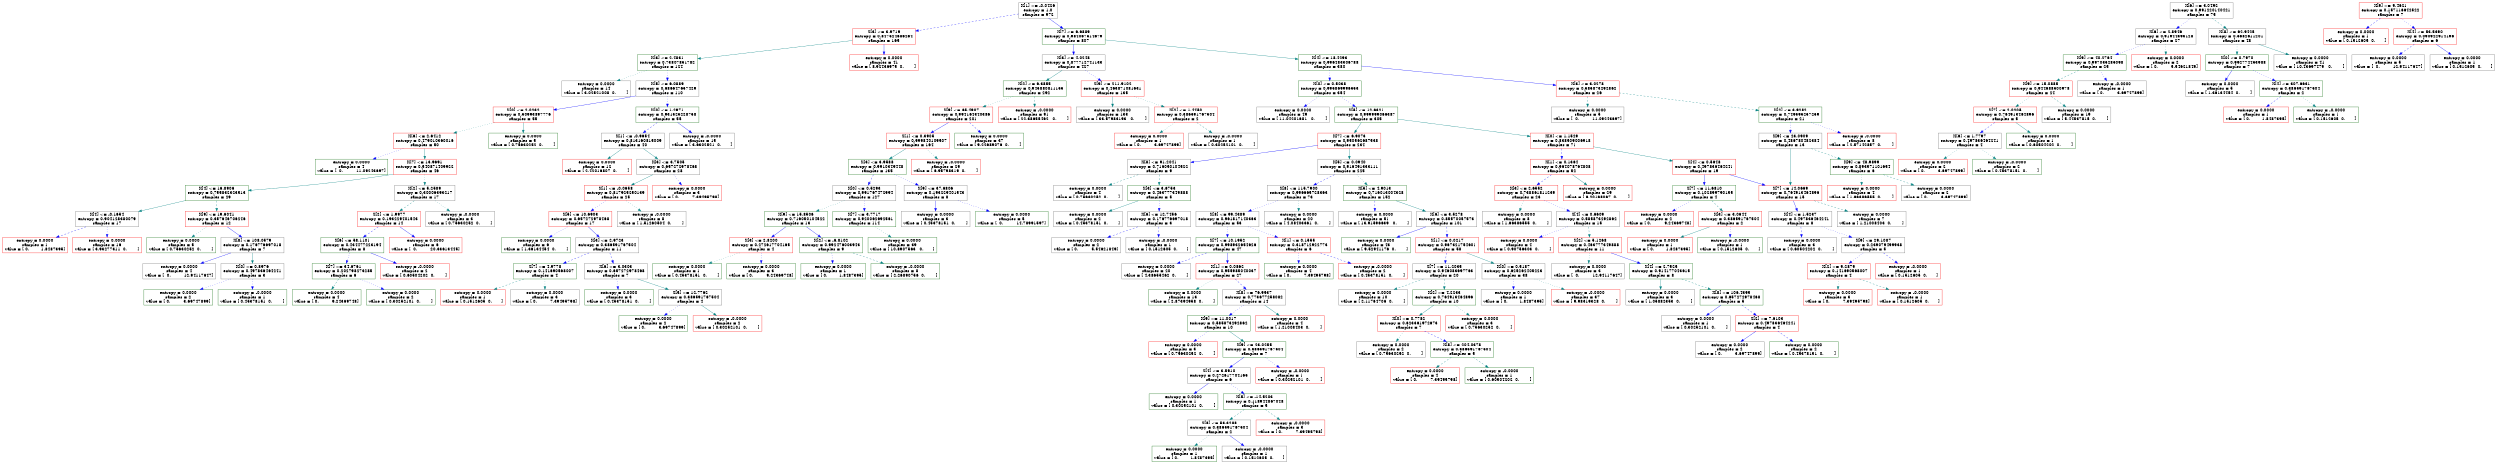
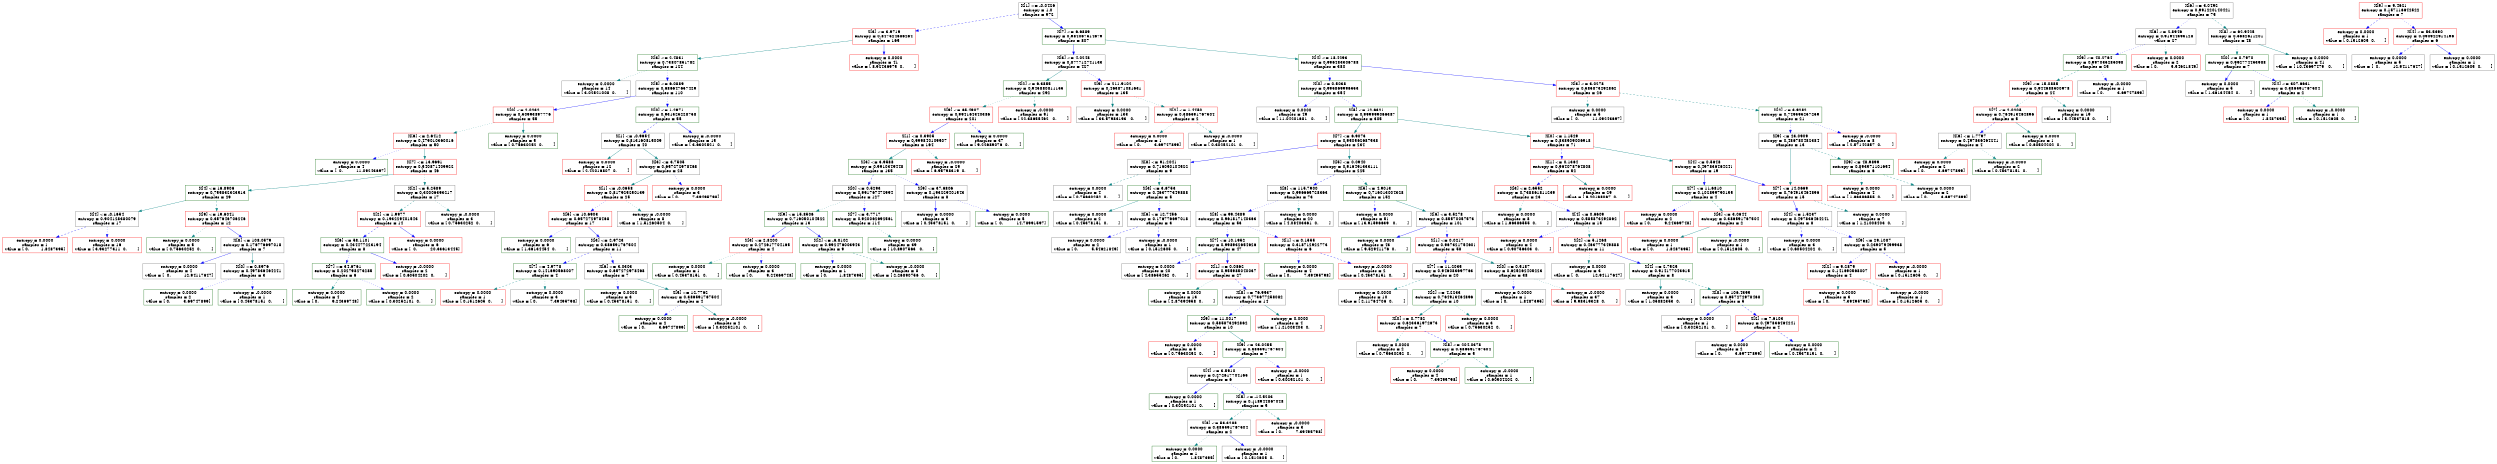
  digraph {
    node [color=gray40 shape=box]
    edge [color=blue style=dotted]
    n1 [label="X[1] <= -0.0426\nentropy = 1.0\nsamples = 972"]
    n2 [color=red label="X[3] <= 3.9719\nentropy = 0.847524686264\nsamples = 165"]
    n3 [color=darkgreen label="X[7] <= 6.6889\nentropy = 0.984067514679\nsamples = 807"]
    n4 [color=darkgreen label="X[3] <= 2.4831\nentropy = 0.73807851782\nsamples = 124"]
    n5 [color=red label="entropy = 0.0000\nsamples = 41\nvalue = [ 8.92436975  0.        ]"]
    n6 [label="X[3] <= 4.0248\nentropy = 0.877712741133\nsamples = 427"]
    n7 [color=darkgreen label="X[4] <= 18.4293\nentropy = 0.996483306788\nsamples = 380"]
    n8 [label="entropy = 0.0000\nsamples = 14\nvalue = [ 3.02521008  0.        ]"]
    n9 [label="X[5] <= 6.0889\nentropy = 0.686647657429\nsamples = 110"]
    n10 [color=red label="X[0] <= 2.0232\nentropy = 0.50993897776\nsamples = 55"]
    n11 [color=darkgreen label="X[0] <= 1.2971\nentropy = 0.931525228758\nsamples = 55"]
    n12 [color=red label="X[6] <= 2.6412\nentropy = 0.479010360016\nsamples = 50"]
    n13 [color=darkgreen label="entropy = 0.0000\nsamples = 5\nvalue = [ 0.75630252  0.        ]"]
    n14 [label="X[1] <= -0.9654\nentropy = 0.813160815009\nsamples = 40"]
    n15 [label="entropy = -0.0000\nsamples = 15\nvalue = [ 3.6302521  0.       ]"]
    n16 [color=darkgreen label="entropy = 0.0000\nsamples = 4\nvalue = [  0.          11.09243697]"]
    n17 [color=red label="X[7] <= 13.9691\nentropy = 0.540871409922\nsamples = 46"]
    n18 [color=darkgreen label="X[4] <= 16.8906\nentropy = 0.755832323513\nsamples = 29"]
    n19 [label="X[2] <= 5.2589\nentropy = 0.30006393217\nsamples = 17"]
    n20 [label="X[4] <= -0.1654\nentropy = 0.904128380079\nsamples = 17"]
    n21 [color=red label="X[9] <= 19.6041\nentropy = 0.357646706246\nsamples = 12"]
    n22 [color=red label="X[2] <= 1.9977\nentropy = 0.193229401543\nsamples = 14"]
    n23 [label="entropy = -0.0000\nsamples = 3\nvalue = [ 0.75630252  0.        ]"]
    n24 [color=red label="entropy = 0.0000\nsamples = 1\nvalue = [ 0.         1.8487395]"]
    n25 [color=red label="entropy = 0.0000\nsamples = 16\nvalue = [ 3.93277311  0.        ]"]
    n26 [color=darkgreen label="entropy = 0.0000\nsamples = 5\nvalue = [ 0.75630252  0.        ]"]
    n27 [label="X[8] <= 108.0579\nentropy = 0.176776697018\nsamples = 7"]
    n28 [label="entropy = 0.0000\nsamples = 4\nvalue = [  0.          12.94117647]"]
    n29 [label="X[0] <= 0.8976\nentropy = 0.497836464241\nsamples = 3"]
    n30 [color=darkgreen label="entropy = 0.0000\nsamples = 2\nvalue = [ 0.          3.69747899]"]
    n31 [color=darkgreen label="entropy = -0.0000\nsamples = 1\nvalue = [ 0.45378151  0.        ]"]
    n32 [color=darkgreen label="X[6] <= 58.1101\nentropy = 0.434477223194\nsamples = 8"]
    n33 [color=red label="entropy = 0.0000\nsamples = 6\nvalue = [  0.          20.33613445]"]
    n34 [color=darkgreen label="X[7] <= 34.6761\nentropy = 0.202798273285\nsamples = 6"]
    n35 [color=red label="entropy = -0.0000\nsamples = 2\nvalue = [ 0.60504202  0.        ]"]
    n36 [color=darkgreen label="entropy = 0.0000\nsamples = 4\nvalue = [ 0.          9.24369748]"]
    n37 [color=darkgreen label="entropy = 0.0000\nsamples = 2\nvalue = [ 0.30252101  0.        ]"]
    n38 [color=red label="entropy = 0.0000\nsamples = 12\nvalue = [ 2.42016807  0.        ]"]
    n39 [label="X[3] <= 3.7505\nentropy = 0.657272978468\nsamples = 28"]
    n40 [color=red label="X[1] <= -0.0658\nentropy = 0.817925250139\nsamples = 25"]
    n41 [color=red label="entropy = 0.0000\nsamples = 3\nvalue = [ 0.          7.39495798]"]
    n42 [color=red label="X[5] <= 10.6903\nentropy = 0.657272978468\nsamples = 17"]
    n43 [label="entropy = -0.0000\nsamples = 8\nvalue = [ 1.51260504  0.        ]"]
    n44 [color=darkgreen label="entropy = 0.0000\nsamples = 6\nvalue = [ 1.36134454  0.        ]"]
    n45 [label="X[3] <= 2.9723\nentropy = 0.386591767504\nsamples = 11"]
    n46 [color=darkgreen label="X[7] <= 4.9778\nentropy = 0.141690568007\nsamples = 4"]
    n47 [label="X[6] <= 3.0303\nentropy = 0.657272978468\nsamples = 7"]
    n48 [color=red label="entropy = 0.0000\nsamples = 1\nvalue = [ 0.1512605  0.       ]"]
    n49 [label="entropy = 0.0000\nsamples = 3\nvalue = [ 0.          7.39495798]"]
    n50 [color=darkgreen label="entropy = 0.0000\nsamples = 3\nvalue = [ 0.45378151  0.        ]"]
    n51 [label="X[5] <= 12.7762\nentropy = 0.386591767504\nsamples = 4"]
    n52 [color=darkgreen label="entropy = 0.0000\nsamples = 2\nvalue = [ 0.          3.69747899]"]
    n53 [color=red label="entropy = -0.0000\nsamples = 2\nvalue = [ 0.30252101  0.        ]"]
    n54 [color=darkgreen label="X[2] <= 6.3855\nentropy = 0.945880811155\nsamples = 292"]
    n55 [color=red label="X[9] <= 211.9102\nentropy = 0.463871081631\nsamples = 135"]
    n56 [color=darkgreen label="X[0] <= 0.5038\nentropy = 0.995869996553\nsamples = 354"]
    n57 [color=red label="X[3] <= 3.0278\nentropy = 0.585873292862\nsamples = 26"]
    n58 [color=red label="X[9] <= 65.4907\nentropy = 0.994164340386\nsamples = 201"]
    n59 [color=red label="entropy = -0.0000\nsamples = 91\nvalue = [ 22.38655462   0.        ]"]
    n60 [label="entropy = 0.0000\nsamples = 133\nvalue = [ 33.57983193   0.        ]"]
    n61 [color=red label="X[2] <= 1.4450\nentropy = 0.386591767504\nsamples = 2"]
    n62 [color=red label="X[1] <= 0.3905\nentropy = 0.999840109507\nsamples = 164"]
    n63 [color=darkgreen label="entropy = 0.0000\nsamples = 37\nvalue = [ 9.22689076  0.        ]"]
    n64 [color=darkgreen label="X[3] <= 3.9588\nentropy = 0.9910349448\nsamples = 135"]
    n65 [color=red label="entropy = -0.0000\nsamples = 29\nvalue = [ 6.95798319  0.        ]"]
    n66 [label="X[0] <= 0.5293\nentropy = 0.991767472994\nsamples = 127"]
    n67 [label="X[9] <= 37.6806\nentropy = 0.193229401543\nsamples = 8"]
    n68 [color=darkgreen label="X[9] <= 15.8506\nentropy = 0.716050104522\nsamples = 13"]
    n69 [color=darkgreen label="X[7] <= 3.7717\nentropy = 0.920062692561\nsamples = 114"]
    n70 [label="entropy = 0.0000\nsamples = 3\nvalue = [ 0.45378151  0.        ]"]
    n71 [color=darkgreen label="entropy = 0.0000\nsamples = 5\nvalue = [  0.          14.78991597]"]
    n72 [color=red label="X[3] <= 2.8200\nentropy = 0.272617704165\nsamples = 4"]
    n73 [color=darkgreen label="X[2] <= -6.8102\nentropy = 0.992476003943\nsamples = 9"]
    n74 [color=darkgreen label="entropy = 0.0000\nsamples = 39\nvalue = [ 10.8907563   0.       ]"]
    n75 [color=darkgreen label="entropy = 0.0000\nsamples = 1\nvalue = [ 0.45378151  0.        ]"]
    n76 [color=darkgreen label="entropy = 0.0000\nsamples = 3\nvalue = [ 0.          9.24369748]"]
    n77 [color=darkgreen label="entropy = 0.0000\nsamples = 1\nvalue = [ 0.         1.8487395]"]
    n78 [color=darkgreen label="entropy = -0.0000\nsamples = 8\nvalue = [ 2.26890756  0.        ]"]
    n79 [label="X[6] <= 3.0492\nentropy = 0.991220140421\nsamples = 75"]
-   n80 [label="X[6] <= 2.8946\nentropy = 0.91944393128\nsamples = 27"]
+   n80 [label="X[6] <= 2.8946\nentropy = 0.91944393128\nvalue = 27"]
    n81 [label="X[8] <= 62.9425\nentropy = 0.5682611201\nsamples = 48"]
    n82 [color=darkgreen label="X[9] <= 40.2764\nentropy = 0.997035285098\nsamples = 25"]
    n83 [color=red label="entropy = 0.0000\nsamples = 2\nvalue = [ 0.          5.54621849]"]
    n84 [color=darkgreen label="X[0] <= 0.7970\nentropy = 0.992774453988\nsamples = 7"]
    n85 [label="entropy = 0.0000\nsamples = 41\nvalue = [ 10.43697479   0.        ]"]
    n86 [color=red label="X[9] <= 15.0885\nentropy = 0.944688500978\nsamples = 24"]
    n87 [label="entropy = -0.0000\nsamples = 1\nvalue = [ 0.          3.69747899]"]
    n88 [color=red label="X[7] <= 2.0205\nentropy = 0.764913464896\nsamples = 5"]
    n89 [label="entropy = 0.0000\nsamples = 19\nvalue = [ 5.44537815  0.        ]"]
    n90 [label="X[6] <= 1.7797\nentropy = 0.497836464241\nsamples = 4"]
    n91 [color=darkgreen label="entropy = 0.0000\nsamples = 1\nvalue = [ 0.60504202  0.        ]"]
    n92 [color=red label="entropy = 0.0000\nsamples = 2\nvalue = [ 0.          3.69747899]"]
    n93 [color=darkgreen label="entropy = -0.0000\nsamples = 2\nvalue = [ 0.45378151  0.        ]"]
    n94 [label="entropy = 0.0000\nsamples = 5\nvalue = [ 1.36134454  0.        ]"]
    n95 [color=darkgreen label="X[4] <= 307.6631\nentropy = 0.386591767504\nsamples = 2"]
    n96 [color=red label="entropy = 0.0000\nsamples = 1\nvalue = [ 0.         1.8487395]"]
    n97 [color=darkgreen label="entropy = -0.0000\nsamples = 1\nvalue = [ 0.1512605  0.       ]"]
    n98 [color=red label="entropy = 0.0000\nsamples = 1\nvalue = [ 0.          3.69747899]"]
    n99 [label="entropy = -0.0000\nsamples = 1\nvalue = [ 0.30252101  0.        ]"]
    n100 [label="entropy = 0.0000\nsamples = 49\nvalue = [ 11.04201681   0.        ]"]
    n101 [color=darkgreen label="X[5] <= 12.6321\nentropy = 0.999999066387\nsamples = 305"]
    n102 [label="entropy = 0.0000\nsamples = 5\nvalue = [  0.          11.09243697]"]
    n103 [color=darkgreen label="X[2] <= 3.9282\nentropy = 0.749595257259\nsamples = 21"]
    n104 [color=red label="X[7] <= 6.9073\nentropy = 0.950562687538\nsamples = 234"]
    n105 [color=red label="X[0] <= 1.1529\nentropy = 0.838509006918\nsamples = 71"]
    n106 [label="X[8] <= 91.2041\nentropy = 0.716050104522\nsamples = 9"]
    n107 [label="X[5] <= 0.0940\nentropy = 0.916491333111\nsamples = 225"]
    n108 [color=red label="X[1] <= 0.1364\nentropy = 0.964078764808\nsamples = 52"]
    n109 [color=red label="X[4] <= 0.5648\nentropy = 0.497836464241\nsamples = 19"]
    n110 [label="entropy = 0.0000\nsamples = 4\nvalue = [ 0.75630252  0.        ]"]
    n111 [color=darkgreen label="X[3] <= 3.6753\nentropy = 0.463777349888\nsamples = 5"]
    n112 [label="X[8] <= 115.7900\nentropy = 0.996665728363\nsamples = 73"]
    n113 [color=darkgreen label="X[5] <= 4.9013\nentropy = 0.716013004328\nsamples = 152"]
    n114 [label="entropy = 0.0000\nsamples = 2\nvalue = [ 0.45378151  0.        ]"]
    n115 [label="X[6] <= 12.7456\nentropy = 0.176776697018\nsamples = 3"]
    n116 [label="entropy = 0.0000\nsamples = 2\nvalue = [ 0.          5.54621849]"]
    n117 [label="entropy = -0.0000\nsamples = 1\nvalue = [ 0.1512605  0.       ]"]
    n118 [label="X[8] <= 99.4389\nentropy = 0.961817140363\nsamples = 53"]
    n119 [label="entropy = 0.0000\nsamples = 20\nvalue = [ 4.08403361  0.        ]"]
    n120 [label="entropy = 0.0000\nsamples = 51\nvalue = [ 13.91596639   0.        ]"]
    n121 [label="X[6] <= 3.5278\nentropy = 0.85570057573\nsamples = 101"]
    n122 [color=darkgreen label="X[7] <= 10.1952\nentropy = 0.998932654626\nsamples = 47"]
    n123 [color=red label="X[1] <= 0.1555\nentropy = 0.318712922773\nsamples = 6"]
    n124 [label="entropy = 0.0000\nsamples = 20\nvalue = [ 4.38655462  0.        ]"]
    n125 [color=red label="X[1] <= 0.0862\nentropy = 0.955985040037\nsamples = 27"]
    n126 [color=darkgreen label="entropy = 0.0000\nsamples = 4\nvalue = [ 0.          7.39495798]"]
    n127 [color=red label="entropy = -0.0000\nsamples = 2\nvalue = [ 0.45378151  0.        ]"]
    n128 [color=darkgreen label="entropy = 0.0000\nsamples = 13\nvalue = [ 2.87394958  0.        ]"]
    n129 [label="X[8] <= 76.9537\nentropy = 0.773677258082\nsamples = 14"]
    n130 [color=darkgreen label="X[9] <= 11.0017\nentropy = 0.585873292862\nsamples = 10"]
    n131 [color=red label="entropy = 0.0000\nsamples = 4\nvalue = [ 1.21008403  0.        ]"]
    n132 [color=red label="entropy = 0.0000\nsamples = 3\nvalue = [ 0.75630252  0.        ]"]
    n133 [color=darkgreen label="X[9] <= 23.0255\nentropy = 0.386591767504\nsamples = 7"]
    n134 [label="X[4] <= 3.5910\nentropy = 0.272617704165\nsamples = 6"]
    n135 [color=red label="entropy = -0.0000\nsamples = 1\nvalue = [ 0.30252101  0.        ]"]
    n136 [color=darkgreen label="entropy = 0.0000\nsamples = 1\nvalue = [ 0.30252101  0.        ]"]
    n137 [color=darkgreen label="X[5] <= -14.5203\nentropy = 0.118944867048\nsamples = 5"]
    n138 [label="X[8] <= 53.3288\nentropy = 0.386591767504\nsamples = 2"]
    n139 [color=red label="entropy = -0.0000\nsamples = 3\nvalue = [ 0.          7.39495798]"]
    n140 [color=darkgreen label="entropy = 0.0000\nsamples = 1\nvalue = [ 0.         1.8487395]"]
    n141 [label="entropy = -0.0000\nsamples = 1\nvalue = [ 0.1512605  0.       ]"]
    n142 [color=darkgreen label="entropy = 0.0000\nsamples = 43\nvalue = [ 9.52941176  0.        ]"]
    n143 [color=red label="X[1] <= 0.0217\nentropy = 0.967321754601\nsamples = 58"]
    n144 [label="X[7] <= 11.2035\nentropy = 0.946083697763\nsamples = 20"]
    n145 [label="X[0] <= 0.5187\nentropy = 0.625262405223\nsamples = 38"]
    n146 [label="entropy = 0.0000\nsamples = 10\nvalue = [ 2.11764706  0.        ]"]
    n147 [color=darkgreen label="X[2] <= 4.2233\nentropy = 0.764913464896\nsamples = 10"]
    n148 [label="entropy = 0.0000\nsamples = 1\nvalue = [ 0.         1.8487395]"]
    n149 [color=red label="entropy = -0.0000\nsamples = 37\nvalue = [ 9.98319328  0.        ]"]
    n150 [color=red label="X[0] <= 0.7782\nentropy = 0.623361972673\nsamples = 7"]
    n151 [color=red label="entropy = 0.0000\nsamples = 3\nvalue = [ 0.75630252  0.        ]"]
    n152 [label="entropy = 0.0000\nsamples = 2\nvalue = [ 0.75630252  0.        ]"]
    n153 [color=darkgreen label="X[8] <= 204.0378\nentropy = 0.386591767504\nsamples = 5"]
    n154 [color=red label="entropy = 0.0000\nsamples = 4\nvalue = [ 0.          7.39495798]"]
    n155 [color=darkgreen label="entropy = -0.0000\nsamples = 1\nvalue = [ 0.60504202  0.        ]"]
    n156 [color=red label="X[3] <= 2.6552\nentropy = 0.738861811239\nsamples = 23"]
    n157 [color=red label="entropy = 0.0000\nsamples = 29\nvalue = [ 6.20168067  0.        ]"]
    n158 [color=darkgreen label="X[7] <= 11.6810\nentropy = 0.102899790155\nsamples = 4"]
    n159 [color=red label="X[7] <= 14.0669\nentropy = 0.764913464896\nsamples = 15"]
    n160 [label="entropy = 0.0000\nsamples = 8\nvalue = [ 1.66386555  0.        ]"]
    n161 [label="X[4] <= 0.6609\nentropy = 0.585873292862\nsamples = 15"]
    n162 [color=red label="entropy = 0.0000\nsamples = 4\nvalue = [ 0.90756303  0.        ]"]
    n163 [color=red label="X[2] <= 5.1268\nentropy = 0.463777349888\nsamples = 11"]
    n164 [label="entropy = 0.0000\nsamples = 3\nvalue = [  0.          12.94117647]"]
    n165 [color=darkgreen label="X[4] <= 2.7525\nentropy = 0.914177043615\nsamples = 8"]
    n166 [label="entropy = 0.0000\nsamples = 3\nvalue = [ 1.05882353  0.        ]"]
    n167 [color=darkgreen label="X[8] <= 106.4395\nentropy = 0.657272978468\nsamples = 5"]
    n168 [label="entropy = 0.0000\nsamples = 1\nvalue = [ 0.30252101  0.        ]"]
    n169 [color=red label="X[2] <= 7.6103\nentropy = 0.497836464241\nsamples = 4"]
    n170 [label="entropy = 0.0000\nsamples = 2\nvalue = [ 0.          3.69747899]"]
    n171 [color=darkgreen label="entropy = 0.0000\nsamples = 2\nvalue = [ 0.45378151  0.        ]"]
    n172 [color=red label="entropy = 0.0000\nsamples = 2\nvalue = [ 0.          9.24369748]"]
    n173 [color=red label="X[3] <= 3.0644\nentropy = 0.386591767504\nsamples = 2"]
    n174 [label="X[4] <= 1.5237\nentropy = 0.497836464241\nsamples = 8"]
    n175 [label="entropy = 0.0000\nsamples = 7\nvalue = [ 1.21008403  0.        ]"]
    n176 [color=red label="entropy = 0.0000\nsamples = 1\nvalue = [ 0.         1.8487395]"]
    n177 [color=darkgreen label="entropy = -0.0000\nsamples = 1\nvalue = [ 0.1512605  0.       ]"]
    n178 [label="entropy = 0.0000\nsamples = 3\nvalue = [ 0.60504202  0.        ]"]
    n179 [label="X[9] <= 29.1087\nentropy = 0.239079499938\nsamples = 5"]
    n180 [color=red label="X[2] <= 9.2879\nentropy = 0.141690568007\nsamples = 4"]
    n181 [color=red label="entropy = -0.0000\nsamples = 1\nvalue = [ 0.1512605  0.       ]"]
    n182 [color=red label="entropy = 0.0000\nsamples = 3\nvalue = [ 0.          7.39495798]"]
    n183 [color=red label="entropy = -0.0000\nsamples = 1\nvalue = [ 0.1512605  0.       ]"]
    n184 [label="X[9] <= 23.0909\nentropy = 0.486780482384\nsamples = 13"]
    n185 [color=red label="entropy = -0.0000\nsamples = 8\nvalue = [ 2.57142857  0.        ]"]
    n186 [color=darkgreen label="X[9] <= 48.9899\nentropy = 0.893571101654\nsamples = 6"]
    n187 [color=red label="X[9] <= 9.4621\nentropy = 0.157116642522\nsamples = 7"]
    n188 [color=red label="entropy = 0.0000\nsamples = 1\nvalue = [ 0.1512605  0.       ]"]
    n189 [color=red label="X[4] <= 53.5390\nentropy = 0.090922914196\nsamples = 6"]
    n190 [color=red label="entropy = 0.0000\nsamples = 4\nvalue = [ 1.66386555  0.        ]"]
    n191 [label="entropy = 0.0000\nsamples = 2\nvalue = [ 0.          3.69747899]"]
    n192 [label="entropy = 0.0000\nsamples = 5\nvalue = [  0.          12.94117647]"]
    n193 [label="entropy = 0.0000\nsamples = 1\nvalue = [ 0.1512605  0.       ]"]
    n1 -> n2 [style=dashed]
    n1 -> n3 [style=solid]
    n2 -> n4 [color=teal style=solid]
    n2 -> n5 [style=solid]
    n3 -> n6 [style=solid]
    n3 -> n7 [color=teal style=solid]
    n4 -> n8 [color=teal]
    n4 -> n9
    n6 -> n54 [color=teal style=solid]
    n6 -> n55
    n7 -> n56
    n7 -> n57 [style=solid]
    n9 -> n10 [style=solid]
    n9 -> n11
    n10 -> n12 [color=teal]
    n10 -> n13 [color=teal style=solid]
    n11 -> n14 [style=dashed]
    n11 -> n15 [style=solid]
    n12 -> n16
    n12 -> n17 [color=teal style=solid]
    n14 -> n38 [color=teal style=solid]
    n14 -> n39 [color=teal style=solid]
    n17 -> n18 [color=teal style=solid]
    n17 -> n19 [color=teal]
    n18 -> n20 [color=teal style=solid]
    n18 -> n21 [color=teal style=dashed]
    n19 -> n22 [color=teal style=dashed]
    n19 -> n23 [color=teal]
    n20 -> n24 [style=dashed]
    n20 -> n25
    n21 -> n26 [color=teal]
    n21 -> n27 [style=solid]
    n22 -> n32 [style=dashed]
    n22 -> n33 [style=solid]
    n27 -> n28 [style=solid]
    n27 -> n29 [color=teal style=solid]
    n29 -> n30
    n29 -> n31
    n32 -> n34
    n32 -> n35 [style=solid]
    n34 -> n36 [color=teal style=dashed]
    n34 -> n37
    n39 -> n40 [color=teal style=solid]
    n39 -> n41
    n40 -> n42
    n40 -> n43 [color=teal]
    n42 -> n44
    n42 -> n45 [style=solid]
    n45 -> n46 [style=dashed]
    n45 -> n47 [style=dashed]
    n46 -> n48 [color=teal style=dashed]
    n46 -> n49 [color=teal]
    n47 -> n50
    n47 -> n51 [color=teal style=solid]
    n51 -> n52
    n51 -> n53 [color=teal style=solid]
    n54 -> n58 [color=teal]
    n54 -> n59 [color=teal style=dashed]
    n55 -> n60 [color=teal style=solid]
    n55 -> n61 [color=teal]
    n56 -> n100
    n56 -> n101
    n57 -> n102 [color=teal style=dashed]
    n57 -> n103 [color=teal style=dashed]
    n58 -> n62 [style=solid]
    n58 -> n63 [style=dashed]
    n61 -> n98 [color=teal]
    n61 -> n99 [color=teal style=dashed]
    n62 -> n64 [color=teal style=solid]
    n62 -> n65 [color=teal]
    n64 -> n66 [style=dashed]
    n64 -> n67
    n66 -> n68 [color=teal]
    n66 -> n69
    n67 -> n70 [style=solid]
    n67 -> n71
    n68 -> n72 [style=solid]
    n68 -> n73 [style=solid]
    n69 -> n74 [color=teal]
    n72 -> n75 [color=teal]
    n72 -> n76
    n73 -> n77
    n73 -> n78 [color=teal style=dashed]
    n79 -> n80
    n79 -> n81 [color=teal style=dashed]
    n80 -> n82
    n80 -> n83 [color=teal]
    n81 -> n84 [color=teal]
    n81 -> n85 [color=teal style=solid]
    n82 -> n86 [color=teal style=dashed]
    n82 -> n87
    n84 -> n94 [style=solid]
    n84 -> n95
    n86 -> n88 [color=teal]
    n86 -> n89 [color=teal style=dashed]
    n88 -> n90 [style=dashed]
    n88 -> n91 [color=teal style=solid]
    n90 -> n92 [color=teal]
    n90 -> n93 [color=teal]
    n95 -> n96 [style=dashed]
    n95 -> n97 [color=teal]
    n101 -> n104 [color=teal style=solid]
    n101 -> n105 [color=teal style=solid]
    n103 -> n184
    n103 -> n185
    n104 -> n106 [style=solid]
    n104 -> n107 [color=teal style=solid]
    n105 -> n108 [style=dashed]
    n105 -> n109 [color=teal style=solid]
    n106 -> n110 [color=teal style=dashed]
    n106 -> n111 [color=teal style=dashed]
    n107 -> n112 [style=dashed]
    n107 -> n113 [color=teal]
    n108 -> n156 [style=dashed]
    n108 -> n157 [color=teal style=solid]
    n109 -> n158 [style=solid]
    n109 -> n159 [style=solid]
    n111 -> n114 [color=teal style=solid]
    n111 -> n115
    n112 -> n118
    n112 -> n119 [color=teal]
    n113 -> n120 [style=dashed]
    n113 -> n121 [color=teal style=solid]
    n115 -> n116 [style=dashed]
    n115 -> n117 [style=dashed]
    n118 -> n122
    n118 -> n123
    n121 -> n142 [style=solid]
    n121 -> n143 [style=dashed]
    n122 -> n124 [style=dashed]
    n122 -> n125 [style=solid]
    n123 -> n126
    n123 -> n127 [style=dashed]
    n125 -> n128 [color=teal]
    n125 -> n129 [style=dashed]
    n129 -> n130
    n129 -> n131 [color=teal style=solid]
    n130 -> n132
    n130 -> n133 [color=teal style=solid]
    n133 -> n134 [style=solid]
    n133 -> n135
    n134 -> n136 [style=solid]
    n134 -> n137
    n137 -> n138 [color=teal style=dashed]
    n137 -> n139 [color=teal style=dashed]
    n138 -> n140 [color=teal]
    n138 -> n141 [style=solid]
    n143 -> n144 [style=dashed]
    n143 -> n145 [color=teal style=solid]
    n144 -> n146 [color=teal style=dashed]
-   n144 -> n147 [color=teal style=dashed]
    n145 -> n148
    n145 -> n149 [color=teal]
    n147 -> n150 [color=teal style=solid]
    n147 -> n151 [color=teal]
    n150 -> n152 [color=teal]
    n150 -> n153 [style=dashed]
    n153 -> n154 [color=teal style=dashed]
    n153 -> n155 [color=teal style=dashed]
    n156 -> n160 [color=teal]
    n156 -> n161
    n158 -> n172
    n158 -> n173 [color=teal style=dashed]
    n159 -> n174 [style=solid]
    n159 -> n175 [color=teal style=dashed]
    n161 -> n162
    n161 -> n163 [color=teal style=dashed]
    n163 -> n164 [color=teal]
    n163 -> n165 [style=solid]
    n165 -> n166 [color=teal style=solid]
    n165 -> n167 [color=teal style=dashed]
    n167 -> n168 [style=solid]
    n167 -> n169 [style=dashed]
    n169 -> n170 [style=solid]
    n169 -> n171 [style=dashed]
    n173 -> n176 [color=teal style=solid]
    n173 -> n177
    n174 -> n178 [style=dashed]
    n174 -> n179
    n179 -> n180
    n179 -> n181 [style=dashed]
    n180 -> n182 [color=teal]
    n180 -> n183 [color=teal style=dashed]
    n184 -> n159 [color=teal style=solid]
    n184 -> n186 [color=teal style=dashed]
    n186 -> n190 [color=teal]
    n186 -> n191 [color=teal style=dashed]
    n187 -> n188 [style=dashed]
    n187 -> n189
    n189 -> n192 [style=dashed]
    n189 -> n193 [style=solid]
  }
